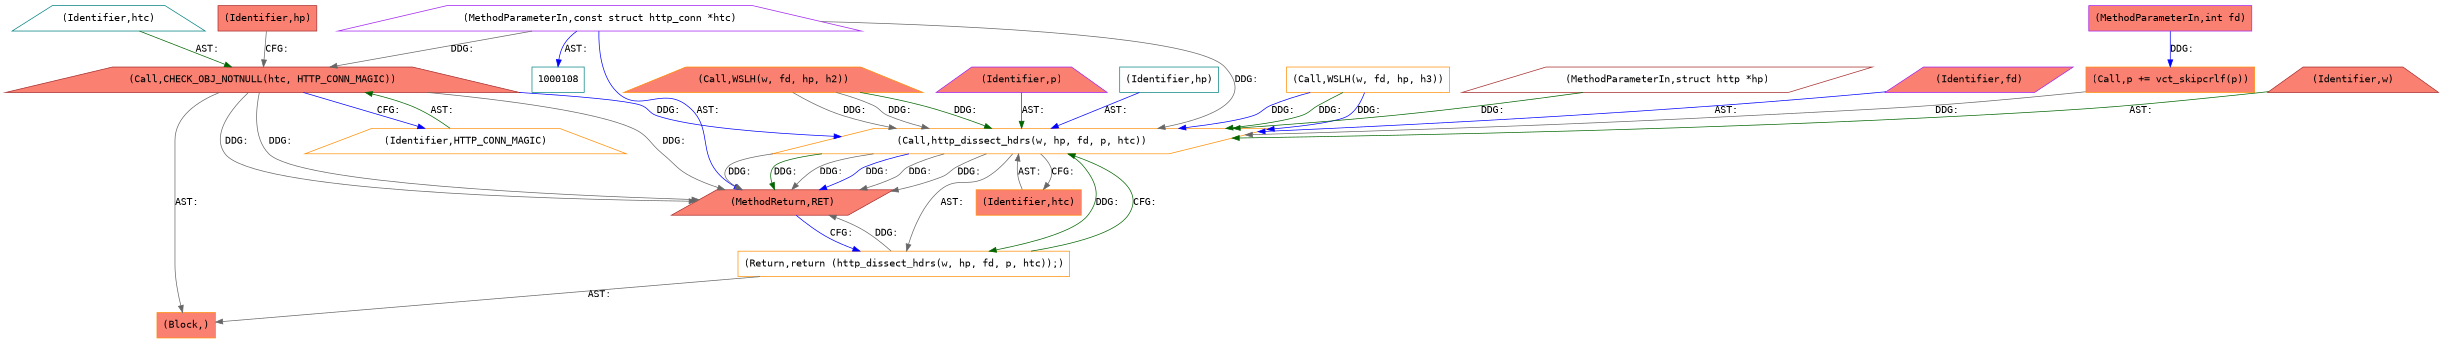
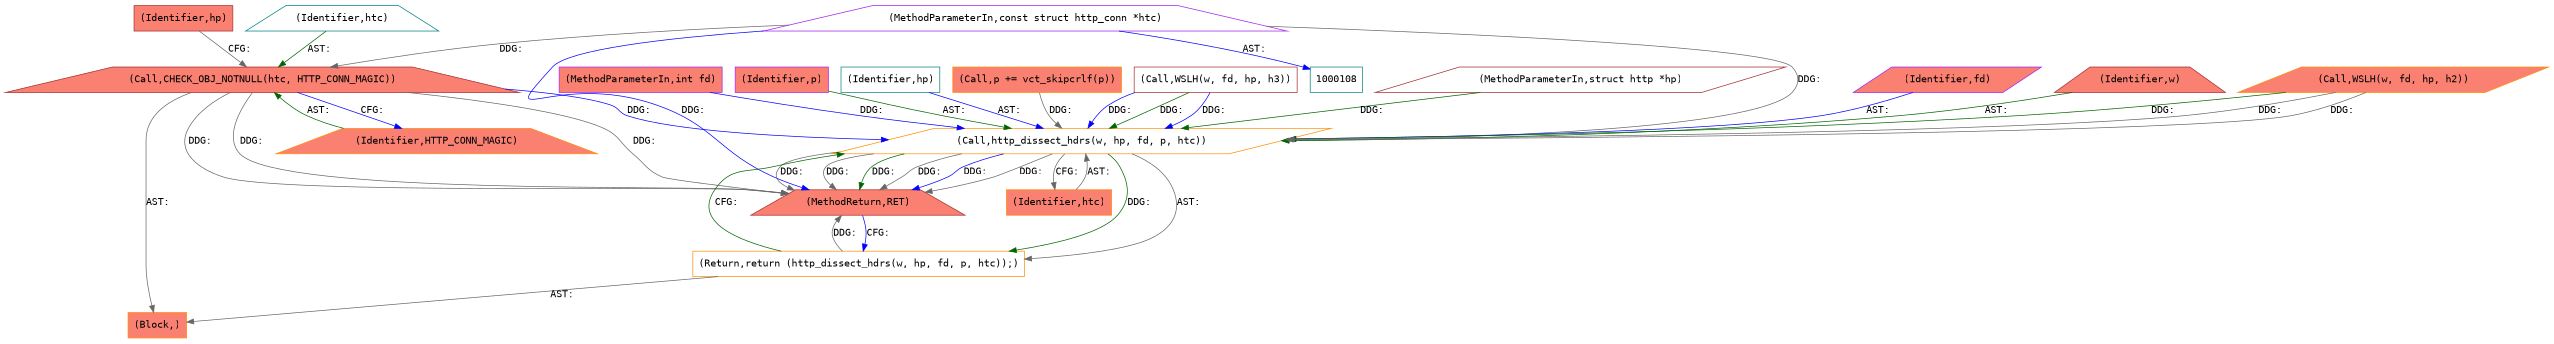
  digraph {
    fontname="DejaVu Sans Mono"
    node [color=darkorange fillcolor=salmon fontname="DejaVu Sans Mono" shape=box style=filled]
    edge [color=gray40 fontname="DejaVu Sans Mono"]
    n1 [color=purple fillcolor=white label="(MethodParameterIn,const struct http_conn *htc)" shape=trapezium]
    n2 [color=brown label="(Call,CHECK_OBJ_NOTNULL(htc, HTTP_CONN_MAGIC))" shape=trapezium]
    n3 [fillcolor=white label="(Call,http_dissect_hdrs(w, hp, fd, p, htc))" shape=parallelogram]
-   n4 [color=brown label="(MethodReturn,RET)" shape=parallelogram]
+   n4 [color=brown label="(MethodReturn,RET)" shape=trapezium]
    1000108 [color=teal fillcolor=white]
    n6 [label="(Block,)"]
-   n7 [fillcolor=white label="(Identifier,HTTP_CONN_MAGIC)" shape=trapezium]
+   n7 [label="(Identifier,HTTP_CONN_MAGIC)" shape=trapezium]
    n8 [fillcolor=white label="(Return,return (http_dissect_hdrs(w, hp, fd, p, htc));)"]
    n9 [label="(Identifier,htc)"]
    n10 [color=teal fillcolor=white label="(Identifier,hp)"]
    n11 [label="(Call,p += vct_skipcrlf(p))"]
-   n12 [fillcolor=white label="(Call,WSLH(w, fd, hp, h3))"]
+   n12 [color=brown fillcolor=white label="(Call,WSLH(w, fd, hp, h3))"]
    n13 [color=brown label="(Identifier,hp)"]
    n14 [color=brown fillcolor=white label="(MethodParameterIn,struct http *hp)" shape=parallelogram]
    n15 [color=purple label="(Identifier,fd)" shape=parallelogram]
    n16 [color=teal fillcolor=white label="(Identifier,htc)" shape=trapezium]
    n17 [color=brown label="(Identifier,w)" shape=trapezium]
-   n18 [label="(Call,WSLH(w, fd, hp, h2))" shape=trapezium]
+   n18 [label="(Call,WSLH(w, fd, hp, h2))" shape=parallelogram]
    n19 [color=purple label="(MethodParameterIn,int fd)"]
-   n20 [color=purple label="(Identifier,p)" shape=trapezium]
+   n20 [color=purple label="(Identifier,p)"]
    n1 -> n2 [label="DDG: "]
    n1 -> n3 [label="DDG: "]
-   n1 -> n4 [color=blue label="AST: "]
+   n1 -> n4 [color=blue label="DDG: "]
    n1 -> 1000108 [color=blue label="AST: "]
    n2 -> n3 [color=blue label="DDG: "]
    n2 -> n4 [label="DDG: "]
    n2 -> n4 [label="DDG: "]
    n2 -> n4 [label="DDG: "]
    n2 -> n6 [label="AST: "]
    n2 -> n7 [color=blue label="CFG: "]
    n3 -> n4 [label="DDG: "]
    n3 -> n4 [label="DDG: "]
    n3 -> n4 [color=darkgreen label="DDG: "]
    n3 -> n4 [label="DDG: "]
    n3 -> n4 [color=blue label="DDG: "]
    n3 -> n4 [label="DDG: "]
    n3 -> n8 [label="AST: "]
    n3 -> n8 [color=darkgreen label="DDG: "]
    n3 -> n9 [label="CFG: "]
    n4 -> n8 [color=blue label="CFG: "]
    n7 -> n2 [color=darkgreen label="AST: "]
    n8 -> n3 [color=darkgreen label="CFG: "]
    n8 -> n4 [label="DDG: "]
    n8 -> n6 [label="AST: "]
    n9 -> n3 [label="AST: "]
    n10 -> n3 [color=blue label="AST: "]
    n11 -> n3 [label="DDG: "]
    n12 -> n3 [color=blue label="DDG: "]
    n12 -> n3 [color=darkgreen label="DDG: "]
    n12 -> n3 [color=blue label="DDG: "]
    n13 -> n2 [label="CFG: "]
    n14 -> n3 [color=darkgreen label="DDG: "]
    n15 -> n3 [color=blue label="AST: "]
    n16 -> n2 [color=darkgreen label="AST: "]
    n17 -> n3 [color=darkgreen label="AST: "]
    n18 -> n3 [color=darkgreen label="DDG: "]
    n18 -> n3 [label="DDG: "]
    n18 -> n3 [label="DDG: "]
-   n19 -> n11 [color=blue label="DDG: "]
+   n19 -> n3 [color=blue label="DDG: "]
    n20 -> n3 [color=darkgreen label="AST: "]
  }
